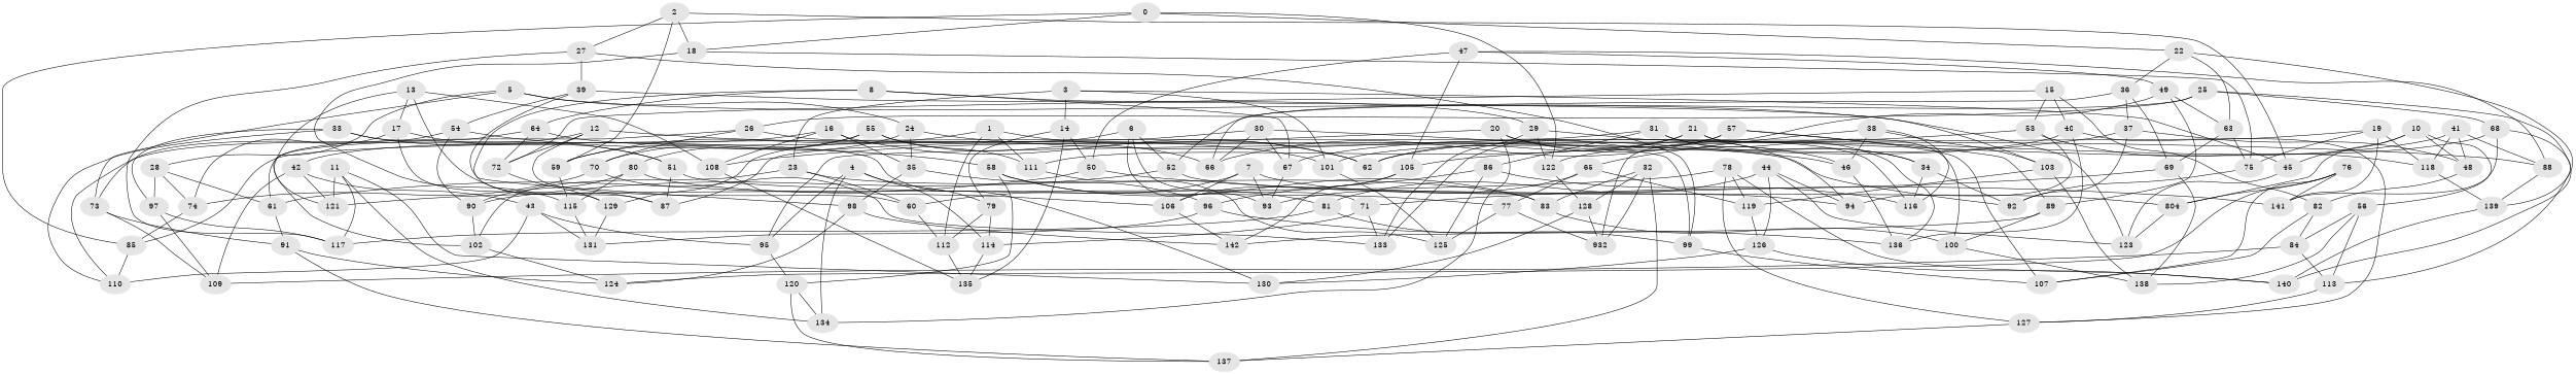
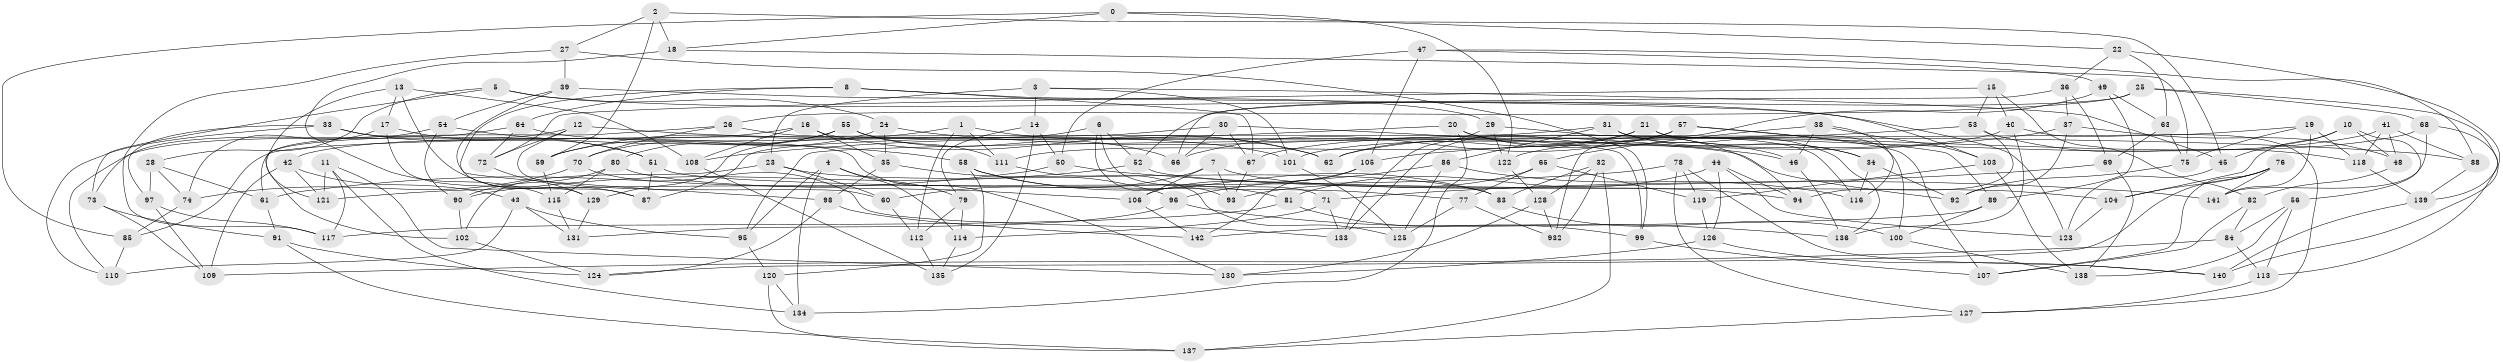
  graph {
    node [color=gray90 style=filled]
    1
    59
    62
    111
    112
    115
    125
    135
    2
    18
    27
    45
    75
    117
    39
    99
    123
    3
    14
    23
    101
    79
    50
    60
    83
    102
    4
    95
    114
    134
    120
    5
    24
    28
    73
    35
    46
    70
    74
    61
    97
    109
    91
    6
    52
    71
    93
    129
-   104 [label=804]
+   104
    90
    133
    131
    7
    94
    106
    142
    8
    29
    64
    67
    87
    122
    116
    72
    n65 [label=0]
    22
    85
    36
    63
    139
    110
    128
    10
    48
    56
    82
    84
    113
    138
    11
    121
    130
    12
    88
    13
    17
    108
    51
    141
    15
    40
    53
    136
    127
    118
    107
    16
    42
    96
    98
    43
    77
    92
    19
    20
    21
    34
    100
    66
    37
    69
    140
    124
    25
    26
    68
    103
    54
    30
    31
    86
    32
    n123 [label=932]
    137
    33
    105
    38
    65
    119
    58
    41
    44
    81
    126
    47
    49
    89
    55
    80
    57
    76
    78
    1 -- 59
    1 -- 62
    1 -- 111
    1 -- 112
    59 -- 115
    111 -- 125
    112 -- 135
    115 -- 131
    2 -- 59
    2 -- 18
    2 -- 27
    2 -- 45
    18 -- 115
    18 -- 75
    27 -- 117
    27 -- 39
    27 -- 99
    45 -- 123
    75 -- 92
    39 -- 98
    39 -- 103
    39 -- 54
    99 -- 107
    3 -- 45
    3 -- 14
    3 -- 23
    3 -- 101
    14 -- 135
    14 -- 79
    14 -- 50
    23 -- 60
    23 -- 83
    23 -- 102
    101 -- 125
    79 -- 112
    79 -- 114
    50 -- 61
    50 -- 141
    60 -- 112
    83 -- 100
    102 -- 124
    4 -- 79
    4 -- 95
    4 -- 114
    4 -- 134
    95 -- 120
    114 -- 135
    120 -- 134
    120 -- 137
    5 -- 123
    5 -- 24
    5 -- 28
    5 -- 73
    24 -- 35
    24 -- 46
    24 -- 70
    28 -- 74
    28 -- 61
    28 -- 97
    73 -- 109
    73 -- 91
    35 -- 96
    35 -- 98
    46 -- 136
    70 -- 74
    70 -- 133
    74 -- 85
    61 -- 91
    97 -- 117
    97 -- 109
    91 -- 124
    91 -- 137
    6 -- 52
    6 -- 71
    6 -- 93
    6 -- 129
    52 -- 104
    52 -- 90
    71 -- 114
    71 -- 133
    129 -- 131
    104 -- 123
    90 -- 102
    7 -- 60
    7 -- 93
    7 -- 94
    7 -- 106
    106 -- 142
    8 -- 29
    8 -- 64
    8 -- 67
    8 -- 87
    29 -- 133
    29 -- 122
    29 -- 116
    64 -- 101
    64 -- 102
    64 -- 72
    67 -- 93
    122 -- 128
    72 -- 129
    n65 -- 18
    n65 -- 122
    n65 -- 22
    n65 -- 85
    22 -- 36
    22 -- 63
    22 -- 139
    85 -- 110
    36 -- 66
    36 -- 37
    36 -- 69
    63 -- 75
    63 -- 69
    139 -- 140
    128 -- 130
    128 -- n123
    10 -- 45
    10 -- 104
    10 -- 48
    10 -- 56
    48 -- 82
    56 -- 84
    56 -- 113
    56 -- 138
    82 -- 84
    82 -- 107
    84 -- 109
    84 -- 113
    113 -- 127
    11 -- 117
    11 -- 134
    11 -- 121
    11 -- 130
    12 -- 60
    12 -- 72
    12 -- 110
    12 -- 88
    88 -- 139
    13 -- 87
    13 -- 121
    13 -- 17
    13 -- 108
    17 -- 74
    17 -- 129
    17 -- 51
    108 -- 135
    51 -- 87
    51 -- 77
    15 -- 72
    15 -- 82
    15 -- 40
    15 -- 53
    40 -- 101
    40 -- 136
    40 -- 127
    53 -- 94
    53 -- 67
    53 -- 118
    127 -- 137
    118 -- 139
    16 -- 62
    16 -- 35
    16 -- 108
    16 -- 42
    42 -- 109
    42 -- 121
    42 -- 43
    96 -- 131
    96 -- 136
    98 -- 142
    98 -- 124
    43 -- 95
    43 -- 131
    43 -- 110
    77 -- 125
    77 -- n123
    19 -- 75
    19 -- 95
    19 -- 141
    19 -- 118
    20 -- 134
    20 -- 46
    20 -- 94
    20 -- 108
    21 -- 62
    21 -- 111
    21 -- 34
    21 -- 100
    34 -- 116
    34 -- 92
    100 -- 138
    37 -- 48
    37 -- 92
    37 -- 105
    69 -- 71
    69 -- 138
    25 -- 52
    25 -- 140
    25 -- 26
    25 -- 68
    26 -- 70
    26 -- 61
    26 -- 92
    68 -- 122
    68 -- 113
    68 -- 141
    103 -- 138
    103 -- 119
    54 -- 73
    54 -- 90
    54 -- 58
    30 -- 99
    30 -- 67
    30 -- 87
    30 -- 66
    31 -- 85
    31 -- 136
    31 -- 34
    31 -- 86
    86 -- 125
    86 -- 116
    86 -- 96
    32 -- 83
    32 -- 128
    32 -- n123
    32 -- 137
    33 -- 97
    33 -- 110
    33 -- 130
    33 -- 51
    105 -- 106
    105 -- 142
    38 -- 46
    38 -- 116
    38 -- 103
    38 -- 65
    65 -- 93
    65 -- 77
    65 -- 119
    119 -- 126
    58 -- 83
    58 -- 120
    58 -- 81
    41 -- 62
    41 -- 48
    41 -- 88
    41 -- 118
    44 -- 123
    44 -- 94
    44 -- 81
    44 -- 126
    81 -- 117
    81 -- 99
    126 -- 130
    126 -- 140
    47 -- 50
    47 -- 88
    47 -- 105
    47 -- 49
    49 -- 63
    49 -- n123
    49 -- 89
    89 -- 142
    89 -- 100
    55 -- 59
    55 -- 111
    55 -- 66
    55 -- 80
    80 -- 115
    80 -- 90
    80 -- 106
    57 -- 133
    57 -- 107
    57 -- 66
    57 -- 89
    76 -- 104
    76 -- 141
    76 -- 107
    76 -- 124
    78 -- 121
    78 -- 127
    78 -- 140
    78 -- 119
  }
